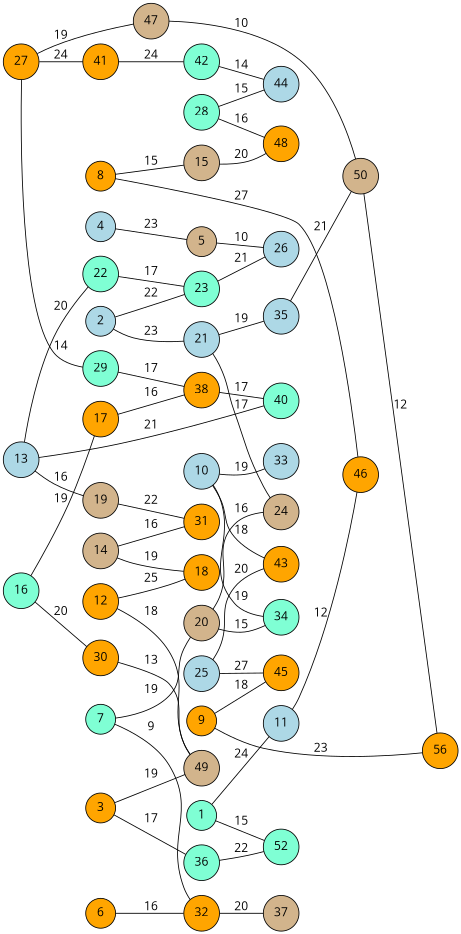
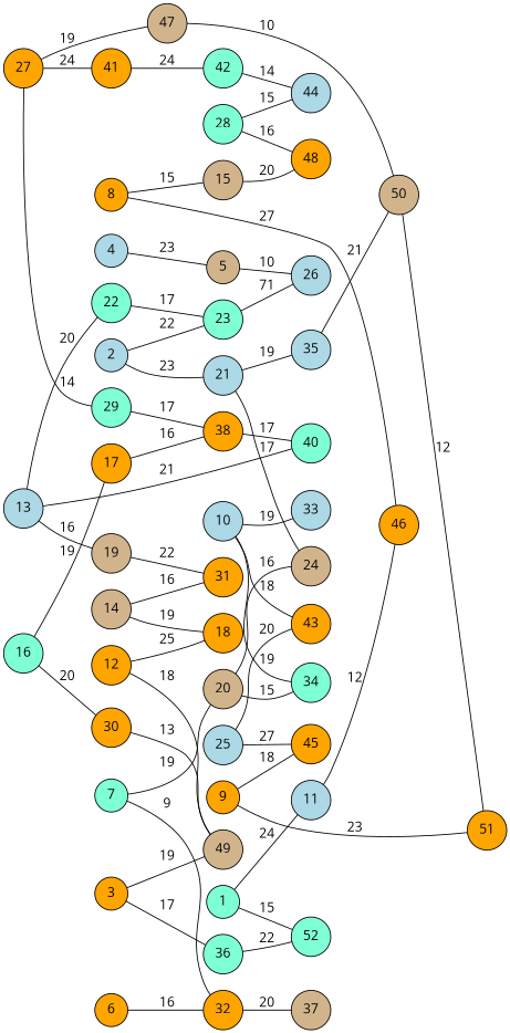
  graph {
    fontname="Open Sans"
    rankdir=LR
    node [fillcolor=orange fontname="Open Sans" shape=circle style=filled]
    edge [fontname="Open Sans"]
    15 [fillcolor=tan]
    48
    16 [fillcolor=aquamarine]
    17
    30
    38
    49 [fillcolor=tan]
    1 [fillcolor=aquamarine]
    11 [fillcolor=lightblue]
    52 [fillcolor=aquamarine]
    46
    2 [fillcolor=lightblue]
    23 [fillcolor=aquamarine]
    21 [fillcolor=lightblue]
    26 [fillcolor=lightblue]
    24 [fillcolor=tan]
    35 [fillcolor=lightblue]
    50 [fillcolor=tan]
    3
    36 [fillcolor=aquamarine]
    4 [fillcolor=lightblue]
    5 [fillcolor=tan]
    6
    32
    37 [fillcolor=tan]
    7 [fillcolor=aquamarine]
    20 [fillcolor=tan]
    34 [fillcolor=aquamarine]
    8
    9
    45
-   51 [label=56]
+   51
    10 [fillcolor=lightblue]
    33 [fillcolor=lightblue]
    43
    12
    18
    13 [fillcolor=lightblue]
    40 [fillcolor=aquamarine]
    22 [fillcolor=aquamarine]
    19 [fillcolor=tan]
    31
    14 [fillcolor=tan]
    25 [fillcolor=lightblue]
    29 [fillcolor=aquamarine]
    27
    47 [fillcolor=tan]
    41
    42 [fillcolor=aquamarine]
    44 [fillcolor=lightblue]
    28 [fillcolor=aquamarine]
    15 -- 48 [label=20]
    16 -- 17 [label=19]
    16 -- 30 [label=20]
    17 -- 38 [label=16]
    30 -- 49 [label=13]
    38 -- 40 [label=17]
    1 -- 11 [label=24]
    1 -- 52 [label=15]
    11 -- 46 [label=12]
    2 -- 23 [label=22]
    2 -- 21 [label=23]
-   23 -- 26 [label=21]
+   23 -- 26 [label=71]
    21 -- 24 [label=17]
    21 -- 35 [label=19]
    35 -- 50 [label=21]
    50 -- 51 [label=12]
    3 -- 49 [label=19]
    3 -- 36 [label=17]
    36 -- 52 [label=22]
    4 -- 5 [label=23]
    5 -- 26 [label=10]
    6 -- 32 [label=16]
    32 -- 37 [label=20]
    7 -- 32 [label=9]
    7 -- 20 [label=19]
    20 -- 24 [label=16]
    20 -- 34 [label=15]
    8 -- 15 [label=15]
    8 -- 46 [label=27]
    9 -- 45 [label=18]
    9 -- 51 [label=23]
    10 -- 34 [label=19]
    10 -- 33 [label=19]
    10 -- 43 [label=18]
    12 -- 49 [label=18]
    12 -- 18 [label=25]
    13 -- 40 [label=21]
    13 -- 22 [label=20]
    13 -- 19 [label=16]
    22 -- 23 [label=17]
    19 -- 31 [label=22]
    14 -- 18 [label=19]
    14 -- 31 [label=16]
    25 -- 45 [label=27]
    25 -- 43 [label=20]
    29 -- 38 [label=17]
    27 -- 29 [label=14]
    27 -- 47 [label=19]
    27 -- 41 [label=24]
    47 -- 50 [label=10]
    41 -- 42 [label=24]
    42 -- 44 [label=14]
    28 -- 48 [label=16]
    28 -- 44 [label=15]
  }
